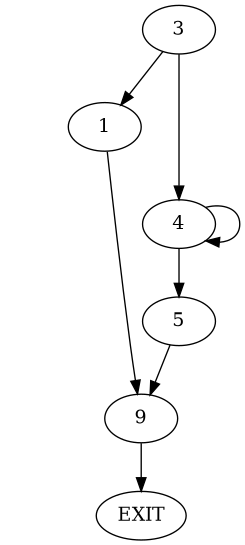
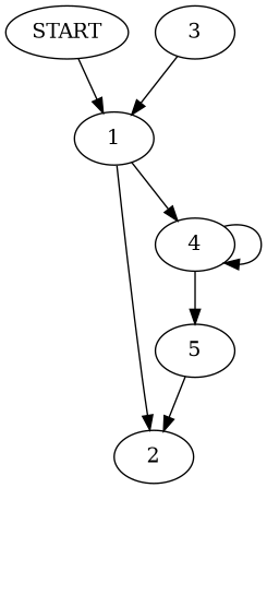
  digraph {
+   n1 [label=START]
    1
-   2 [label=9]
-   n4 [label=EXIT]
+   2
    3
    4
    5
+   n1 -> 1
    1 -> 2
-   2 -> n4
    3 -> 1
-   3 -> 4
+   1 -> 4
    4 -> 4
    4 -> 5
    5 -> 2
  }
